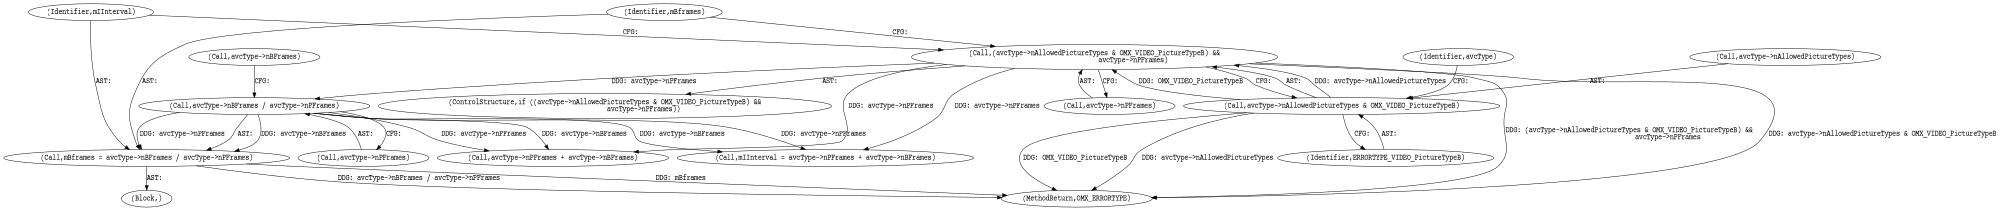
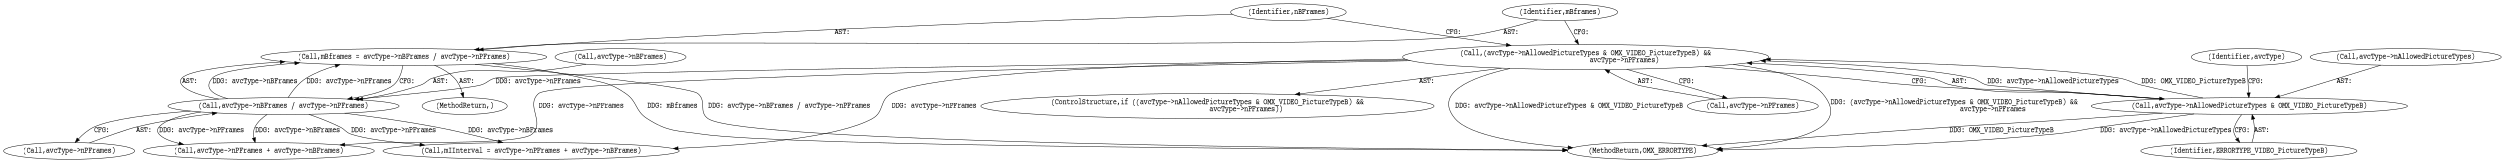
  digraph {
    fontname="Courier Prime"
    node [fontname="Courier Prime"]
    edge [fontname="Courier Prime"]
    n1 [label="(Call,mBframes = avcType->nBFrames / avcType->nPFrames)"]
    n2 [label="(Call,avcType->nBFrames / avcType->nPFrames)"]
    n3 [label="(MethodReturn,OMX_ERRORTYPE)"]
-   n4 [label="(Block,)"]
+   n4 [label="(MethodReturn,)"]
    n5 [label="(Call,avcType->nPFrames)"]
    n6 [label="(Call,avcType->nPFrames + avcType->nBFrames)"]
    n7 [label="(Call,mIInterval = avcType->nPFrames + avcType->nBFrames)"]
    n8 [label="(Call,(avcType->nAllowedPictureTypes & OMX_VIDEO_PictureTypeB) &&\n                    avcType->nPFrames)"]
    n9 [label="(Call,avcType->nAllowedPictureTypes & OMX_VIDEO_PictureTypeB)"]
    n10 [label="(Call,avcType->nPFrames)"]
    n11 [label="(ControlStructure,if ((avcType->nAllowedPictureTypes & OMX_VIDEO_PictureTypeB) &&\n                    avcType->nPFrames))"]
    n12 [label="(Identifier,ERRORTYPE_VIDEO_PictureTypeB)"]
    n13 [label="(Identifier,avcType)"]
    n14 [label="(Call,avcType->nAllowedPictureTypes)"]
-   n15 [label="(Identifier,mIInterval)"]
+   n15 [label="(Identifier,nBFrames)"]
    n16 [label="(Identifier,mBframes)"]
    n17 [label="(Call,avcType->nBFrames)"]
+   n1 -> n2 [label="CFG: "]
    n1 -> n3 [label="DDG: mBframes"]
    n1 -> n3 [label="DDG: avcType->nBFrames / avcType->nPFrames"]
    n1 -> n4 [label="AST: "]
    n2 -> n1 [label="AST: "]
    n2 -> n1 [label="DDG: avcType->nBFrames"]
    n2 -> n1 [label="DDG: avcType->nPFrames"]
    n2 -> n5 [label="CFG: "]
    n2 -> n6 [label="DDG: avcType->nPFrames"]
    n2 -> n6 [label="DDG: avcType->nBFrames"]
    n2 -> n7 [label="DDG: avcType->nPFrames"]
    n2 -> n7 [label="DDG: avcType->nBFrames"]
    n5 -> n2 [label="AST: "]
    n8 -> n2 [label="DDG: avcType->nPFrames"]
    n8 -> n3 [label="DDG: avcType->nAllowedPictureTypes & OMX_VIDEO_PictureTypeB"]
    n8 -> n3 [label="DDG: (avcType->nAllowedPictureTypes & OMX_VIDEO_PictureTypeB) &&\n                    avcType->nPFrames"]
    n8 -> n6 [label="DDG: avcType->nPFrames"]
    n8 -> n7 [label="DDG: avcType->nPFrames"]
    n8 -> n9 [label="CFG: "]
    n8 -> n10 [label="CFG: "]
    n8 -> n11 [label="AST: "]
    n9 -> n3 [label="DDG: OMX_VIDEO_PictureTypeB"]
    n9 -> n3 [label="DDG: avcType->nAllowedPictureTypes"]
    n9 -> n8 [label="AST: "]
    n9 -> n8 [label="DDG: avcType->nAllowedPictureTypes"]
    n9 -> n8 [label="DDG: OMX_VIDEO_PictureTypeB"]
    n9 -> n12 [label="CFG: "]
    n10 -> n8 [label="AST: "]
    n12 -> n9 [label="AST: "]
    n13 -> n9 [label="CFG: "]
    n14 -> n9 [label="AST: "]
    n15 -> n1 [label="AST: "]
    n15 -> n8 [label="CFG: "]
    n16 -> n1 [label="AST: "]
    n16 -> n8 [label="CFG: "]
-   n17 -> n2 [label="CFG: "]
+   n17 -> n2 [label="AST: "]
  }
